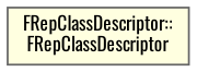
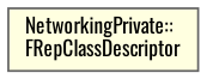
  digraph {
    rankdir=LR
    fontname=Oswald
-   n1 [color=grey40 fillcolor=lightyellow fontname=Oswald fontsize=10 height=0.2 label="FRepClassDescriptor::\lFRepClassDescriptor" shape=box style=filled width=0.4]
+   n1 [color=grey40 fillcolor=lightyellow fontname=Oswald fontsize=10 height=0.2 label="NetworkingPrivate::\lFRepClassDescriptor" shape=box style=filled width=0.4]
  }
